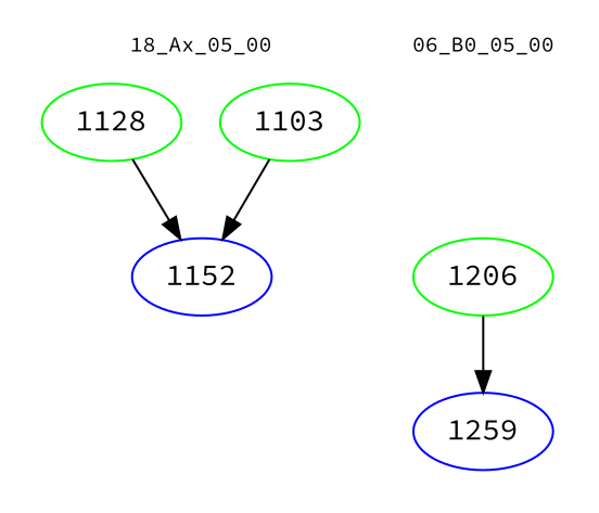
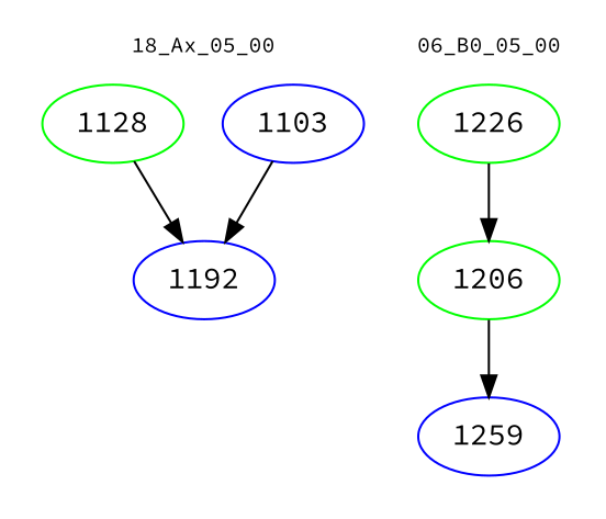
  digraph {
    fontname="Source Code Pro"
    node [color=green fontname="Source Code Pro"]
    edge [color=black fontname="Source Code Pro"]
-   n1 [label=1103]
+   n1 [color=blue label=1103]
    n2 [label=1128]
-   n3 [color=blue label=1152]
+   n3 [color=blue label=1192]
+   n4 [label=1226]
    n5 [label=1206]
    n6 [color=blue label=1259]
    subgraph cluster_1 {
      color=white
      fontsize=10
      label="18_Ax_05_00"
      n1
      n2
      n3
    }
    subgraph cluster_2 {
      color=white
      fontsize=10
      label="06_B0_05_00"
+     n4
      n5
      n6
    }
    n1 -> n3
    n2 -> n3
+   n4 -> n5
    n5 -> n6
  }
